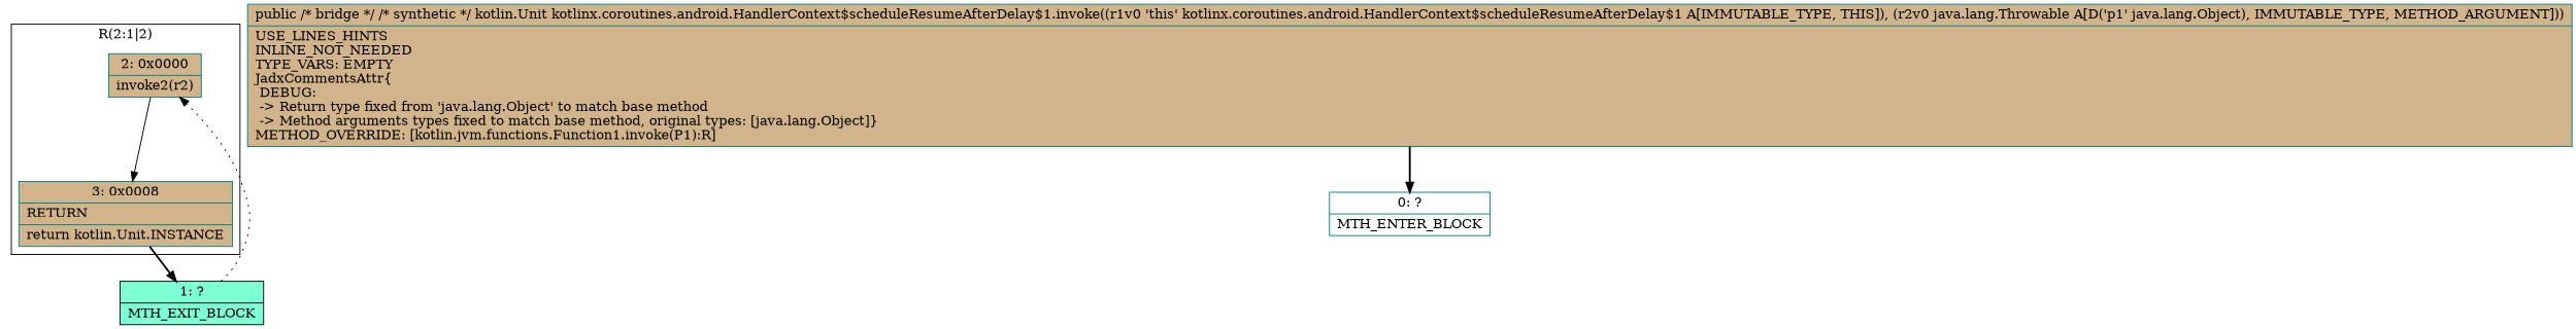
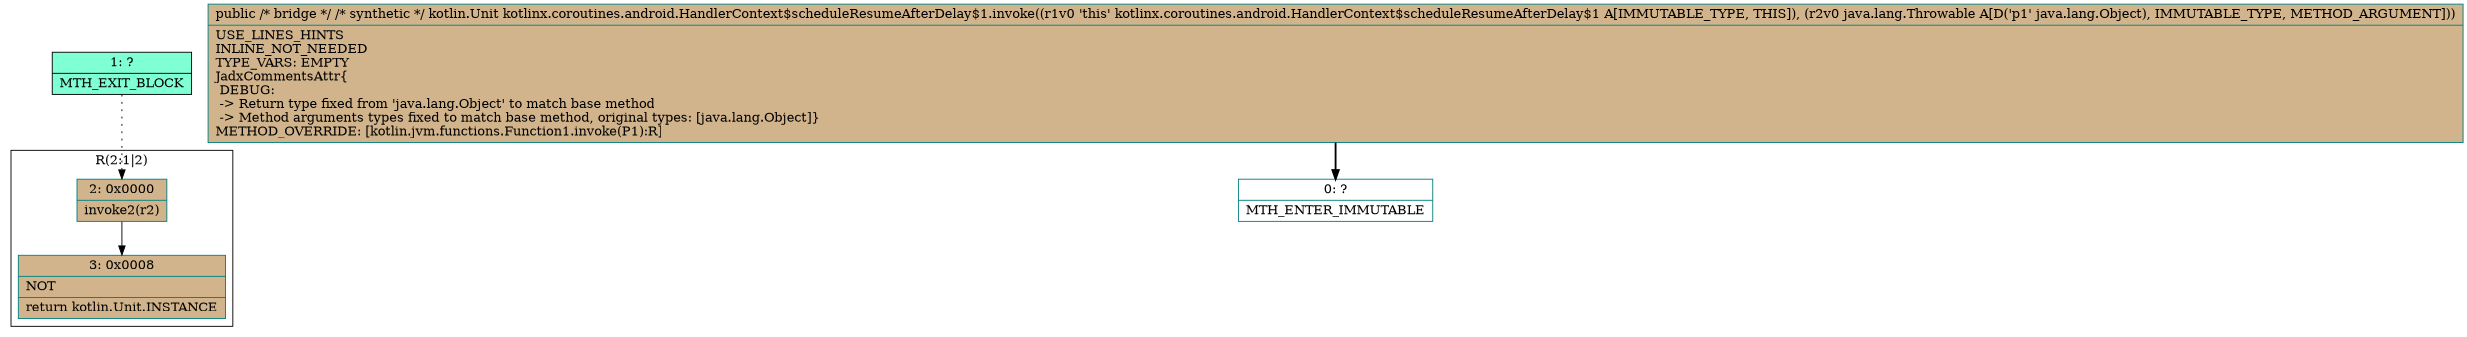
  digraph {
    node [color=teal fillcolor=tan shape=record style=filled]
    edge [style=bold]
    n1 [label="{2\:\ 0x0000|invoke2(r2)\l}"]
-   n2 [label="{3\:\ 0x0008|RETURN\l|return kotlin.Unit.INSTANCE\l}"]
+   n2 [label="{3\:\ 0x0008|NOT\l|return kotlin.Unit.INSTANCE\l}"]
    n3 [color=black fillcolor=aquamarine label="{1\:\ ?|MTH_EXIT_BLOCK\l}"]
-   n4 [fillcolor=white label="{0\:\ ?|MTH_ENTER_BLOCK\l}"]
+   n4 [fillcolor=white label="{0\:\ ?|MTH_ENTER_IMMUTABLE\l}"]
    n5 [label="{public \/* bridge *\/ \/* synthetic *\/ kotlin.Unit kotlinx.coroutines.android.HandlerContext$scheduleResumeAfterDelay$1.invoke((r1v0 'this' kotlinx.coroutines.android.HandlerContext$scheduleResumeAfterDelay$1 A[IMMUTABLE_TYPE, THIS]), (r2v0 java.lang.Throwable A[D('p1' java.lang.Object), IMMUTABLE_TYPE, METHOD_ARGUMENT]))  | USE_LINES_HINTS\lINLINE_NOT_NEEDED\lTYPE_VARS: EMPTY\lJadxCommentsAttr\{\l DEBUG: \l \-\> Return type fixed from 'java.lang.Object' to match base method\l \-\> Method arguments types fixed to match base method, original types: [java.lang.Object]\}\lMETHOD_OVERRIDE: [kotlin.jvm.functions.Function1.invoke(P1):R]\l}"]
    subgraph cluster_1 {
      label="R(2:1|2)"
      n1
      n2
    }
    n1 -> n2 [style=solid]
-   n2 -> n3
    n3 -> n1 [style=dotted]
    n5 -> n4
  }
